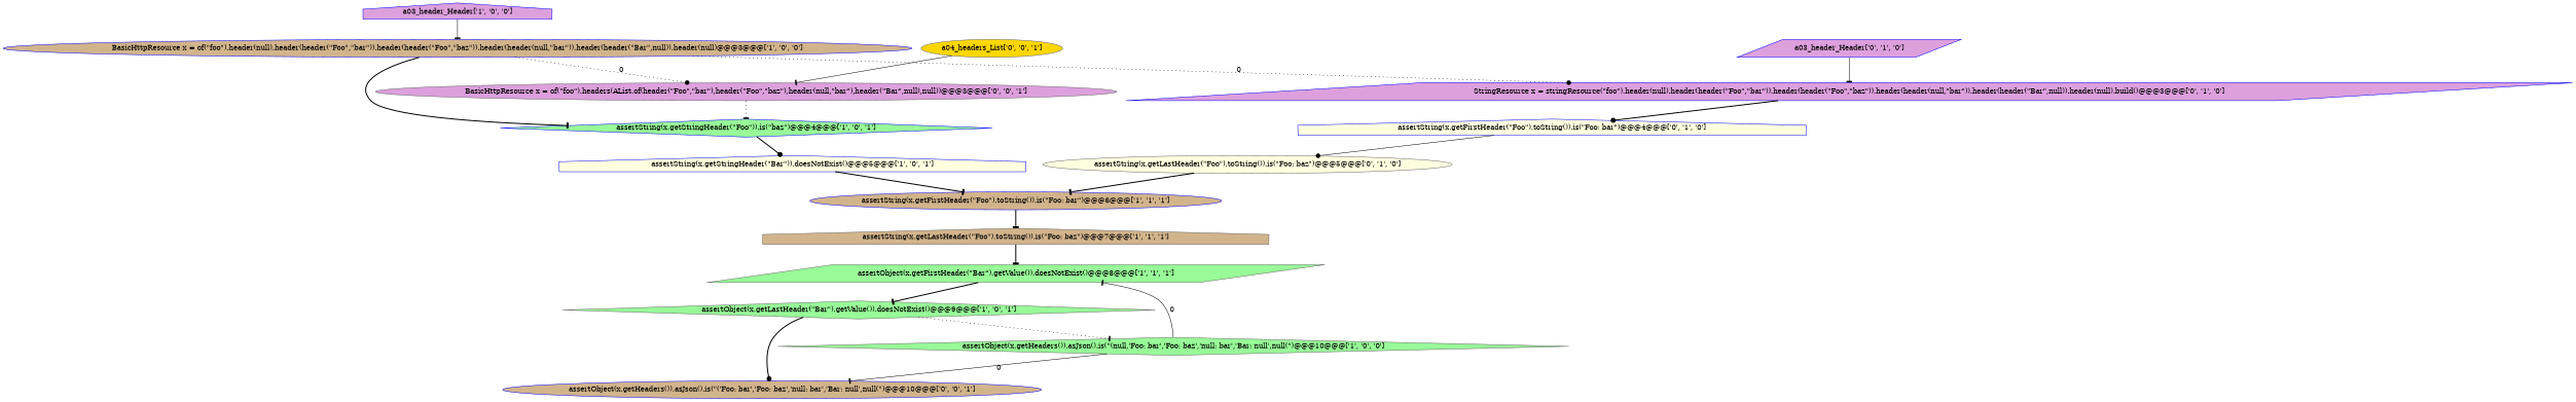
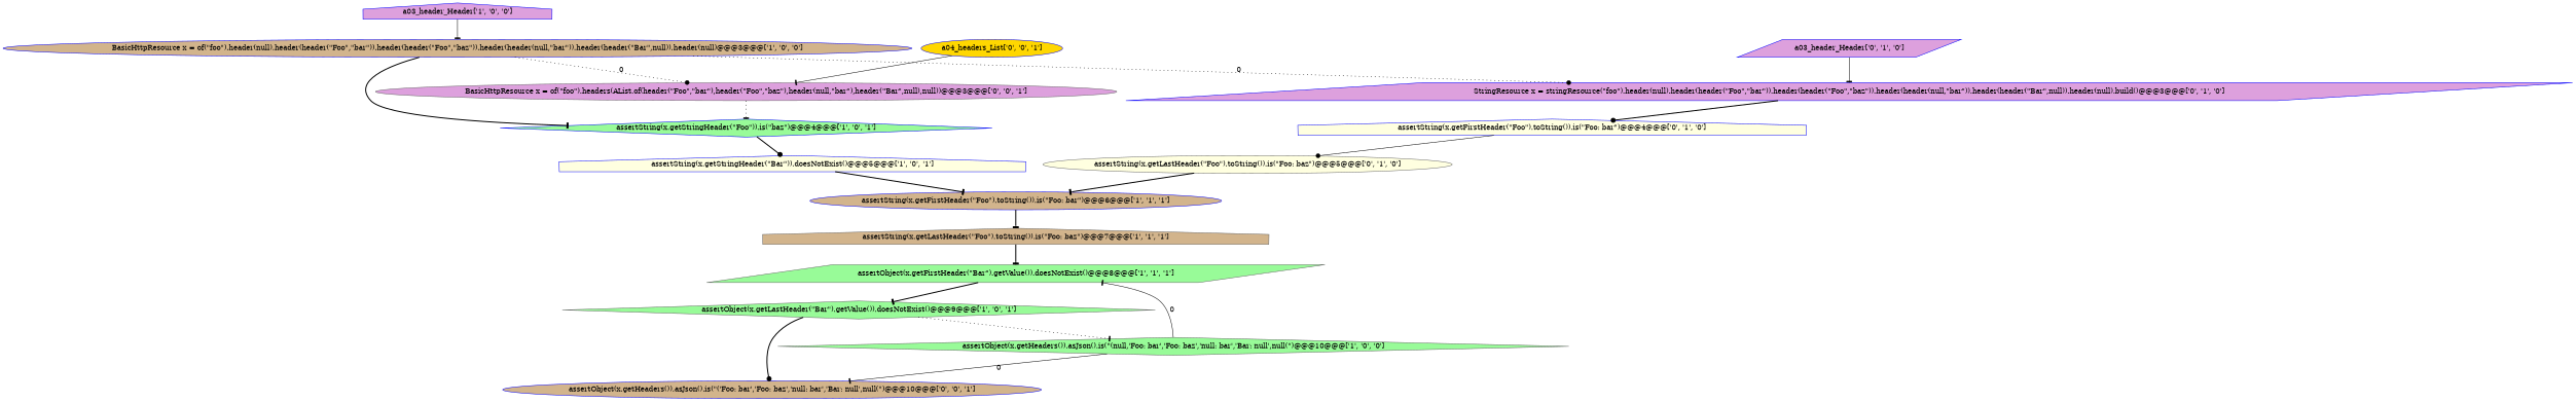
  digraph {
    node [fillcolor=plum shape=ellipse style=filled color=blue]
    edge [style=bold arrowhead=tee]
    n1 [label="a03_header_Header['0', '1', '0']" shape=parallelogram]
    n2 [label="StringResource x = stringResource(\"foo\").header(null).header(header(\"Foo\",\"bar\")).header(header(\"Foo\",\"baz\")).header(header(null,\"bar\")).header(header(\"Bar\",null)).header(null).build()@@@3@@@['0', '1', '0']" shape=parallelogram]
    n3 [fillcolor=palegreen label="assertObject(x.getFirstHeader(\"Bar\").getValue()).doesNotExist()@@@8@@@['1', '1', '1']" shape=parallelogram color=gray40]
    n4 [fillcolor=palegreen label="assertObject(x.getLastHeader(\"Bar\").getValue()).doesNotExist()@@@9@@@['1', '0', '1']" shape=diamond color=gray40]
    n5 [fillcolor=palegreen label="assertObject(x.getHeaders()).asJson().is(\"(null,'Foo: bar','Foo: baz','null: bar','Bar: null',null(\")@@@10@@@['1', '0', '0']" shape=diamond color=gray40]
    n6 [fillcolor=tan label="assertObject(x.getHeaders()).asJson().is(\"('Foo: bar','Foo: baz','null: bar','Bar: null',null(\")@@@10@@@['0', '0', '1']"]
    n7 [label="a03_header_Header['1', '0', '0']" shape=house]
    n8 [fillcolor=tan label="BasicHttpResource x = of(\"foo\").header(null).header(header(\"Foo\",\"bar\")).header(header(\"Foo\",\"baz\")).header(header(null,\"bar\")).header(header(\"Bar\",null)).header(null)@@@3@@@['1', '0', '0']"]
-   n9 [fillcolor=gold label="a04_headers_List['0', '0', '1']" color=gray40]
+   n9 [fillcolor=gold label="a04_headers_List['0', '0', '1']"]
    n10 [label="BasicHttpResource x = of(\"foo\").headers(AList.of(header(\"Foo\",\"bar\"),header(\"Foo\",\"baz\"),header(null,\"bar\"),header(\"Bar\",null),null))@@@3@@@['0', '0', '1']" color=gray40]
    n11 [fillcolor=lightyellow label="assertString(x.getStringHeader(\"Bar\")).doesNotExist()@@@5@@@['1', '0', '1']" shape=house]
    n12 [fillcolor=tan label="assertString(x.getFirstHeader(\"Foo\").toString()).is(\"Foo: bar\")@@@6@@@['1', '1', '1']"]
    n13 [fillcolor=palegreen label="assertString(x.getStringHeader(\"Foo\")).is(\"baz\")@@@4@@@['1', '0', '1']" shape=diamond]
    n14 [fillcolor=tan label="assertString(x.getLastHeader(\"Foo\").toString()).is(\"Foo: baz\")@@@7@@@['1', '1', '1']" shape=house color=gray40]
    n15 [fillcolor=lightyellow label="assertString(x.getFirstHeader(\"Foo\").toString()).is(\"Foo: bar\")@@@4@@@['0', '1', '0']" shape=house]
    n16 [fillcolor=lightyellow label="assertString(x.getLastHeader(\"Foo\").toString()).is(\"Foo: baz\")@@@5@@@['0', '1', '0']" color=gray40]
    n1 -> n2 [style=solid]
    n2 -> n15 [arrowhead=dot]
    n3 -> n4
    n4 -> n5 [style=dotted]
    n4 -> n6 [arrowhead=dot]
    n5 -> n3 [label=0 style=solid]
    n5 -> n6 [label=0 style=solid]
    n7 -> n8 [style=solid]
    n8 -> n2 [label=0 style=dotted arrowhead=dot]
    n8 -> n10 [label=0 style=dotted arrowhead=dot]
    n8 -> n13
    n9 -> n10 [style=solid]
    n10 -> n13 [style=dotted]
    n11 -> n12
    n12 -> n14
    n13 -> n11 [arrowhead=dot]
    n14 -> n3
    n15 -> n16 [style=solid arrowhead=dot]
    n16 -> n12
  }
